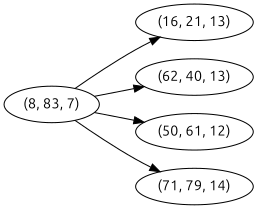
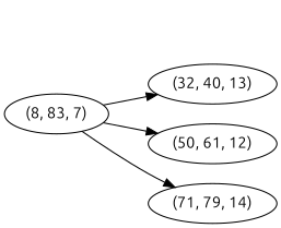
  digraph {
    fontname=Ubuntu
    rankdir=LR
    node [fontname=Ubuntu]
    edge [fontname=Ubuntu]
    "(8, 83, 7)"
-   "(16, 21, 13)"
-   "(32, 40, 13)" [label="(62, 40, 13)"]
+   "(32, 40, 13)"
    n4 [label="(50, 61, 12)"]
    n5 [label="(71, 79, 14)"]
-   "(8, 83, 7)" -> "(16, 21, 13)"
    "(8, 83, 7)" -> "(32, 40, 13)"
    "(8, 83, 7)" -> n4
    "(8, 83, 7)" -> n5
  }
